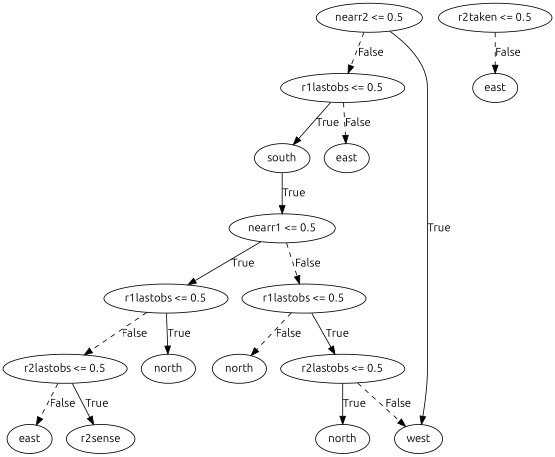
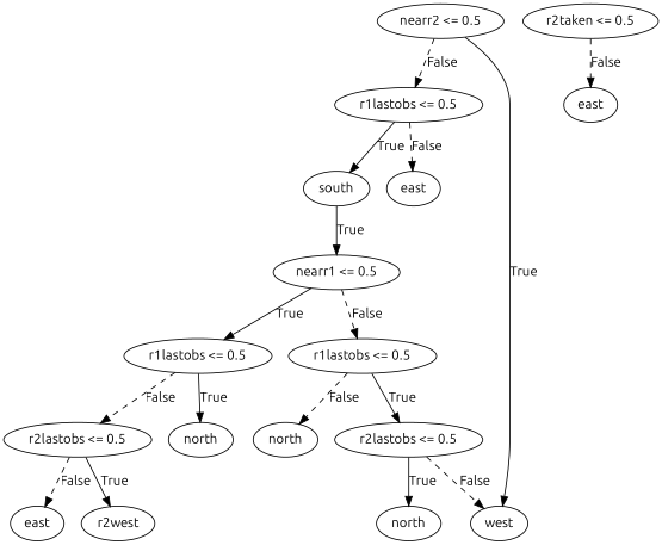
  digraph {
    fontname=Ubuntu
    node [fontname=Ubuntu]
    edge [fontname=Ubuntu]
    n1 [label="nearr2 <= 0.5"]
    n2 [label="r1lastobs <= 0.5"]
    n3 [label=west]
    n4 [label="r2taken <= 0.5"]
    n5 [label=east]
    n6 [label=south]
    n7 [label=east]
    n8 [label="nearr1 <= 0.5"]
    n9 [label="r1lastobs <= 0.5"]
    n10 [label="r1lastobs <= 0.5"]
    n11 [label=north]
    n12 [label="r2lastobs <= 0.5"]
    n13 [label="r2lastobs <= 0.5"]
    n14 [label=north]
-   n15 [label=r2sense]
+   n15 [label=r2west]
    n16 [label=east]
    n17 [label=north]
    n1 -> n2 [label=False style=dashed]
    n1 -> n3 [label=True]
    n2 -> n6 [label=True]
    n2 -> n7 [label=False style=dashed]
    n4 -> n5 [label=False style=dashed]
    n6 -> n8 [label=True]
    n8 -> n9 [label=True]
    n8 -> n10 [label=False style=dashed]
    n9 -> n11 [label=True]
    n9 -> n12 [label=False style=dashed]
    n10 -> n13 [label=True]
    n10 -> n14 [label=False style=dashed]
    n12 -> n15 [label=True]
    n12 -> n16 [label=False style=dashed]
    n13 -> n3 [label=False style=dashed]
    n13 -> n17 [label=True]
  }
